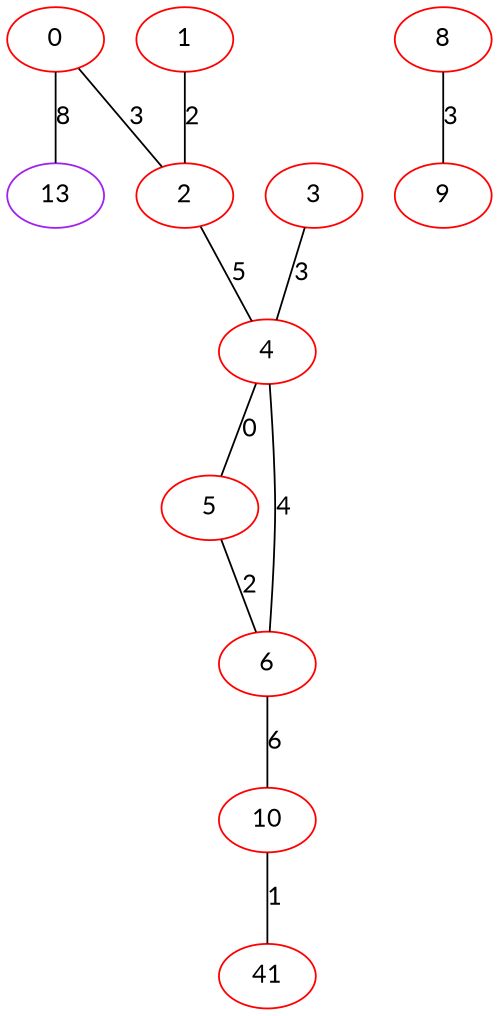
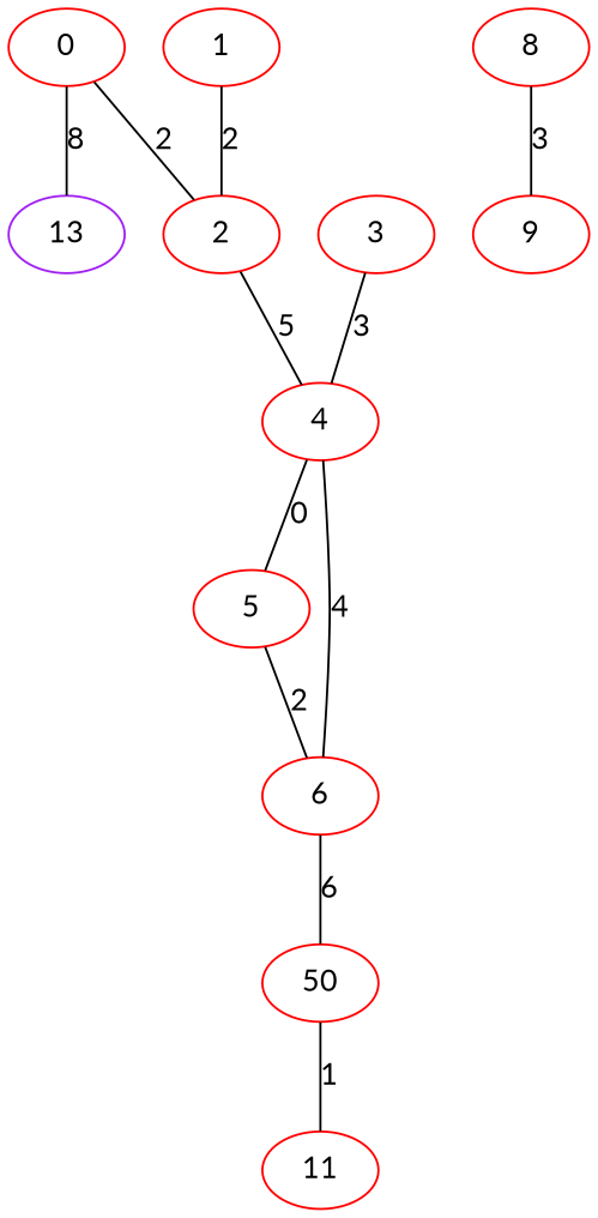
  graph {
    fontname=Lato
    node [color=red fontname=Lato weight=1]
    edge [fontname=Lato]
    0
    2
    13 [color=purple weight=4]
    1
    4
    3
    5
    6
-   10
-   11 [label=41]
+   10 [label=50]
+   11
    8
    9
-   0 -- 2 [label=3]
+   0 -- 2 [label=2]
    0 -- 13 [label=8]
    2 -- 4 [label=5]
    1 -- 2 [label=2]
    4 -- 5 [label=0]
    4 -- 6 [label=4]
    3 -- 4 [label=3]
    5 -- 6 [label=2]
    6 -- 10 [label=6]
    10 -- 11 [label=1]
    8 -- 9 [label=3]
  }
